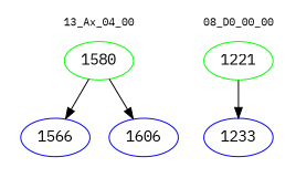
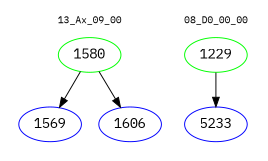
  digraph {
    fontname="IBM Plex Mono"
    node [color=blue fontname="IBM Plex Mono"]
    edge [color=black fontname="IBM Plex Mono"]
    n1 [color=green label=1580]
-   n2 [label=1566]
+   n2 [label=1569]
    n3 [label=1606]
-   n4 [color=green label=1221]
-   n5 [label=1233]
+   n4 [color=green label=1229]
+   n5 [label=5233]
    subgraph cluster_1 {
      color=white
      fontsize=10
-     label="13_Ax_04_00"
+     label="13_Ax_09_00"
      n1
      n2
      n3
    }
    subgraph cluster_2 {
      color=white
      fontsize=10
      label="08_D0_00_00"
      n4
      n5
    }
    n1 -> n2
    n1 -> n3
    n4 -> n5
  }
